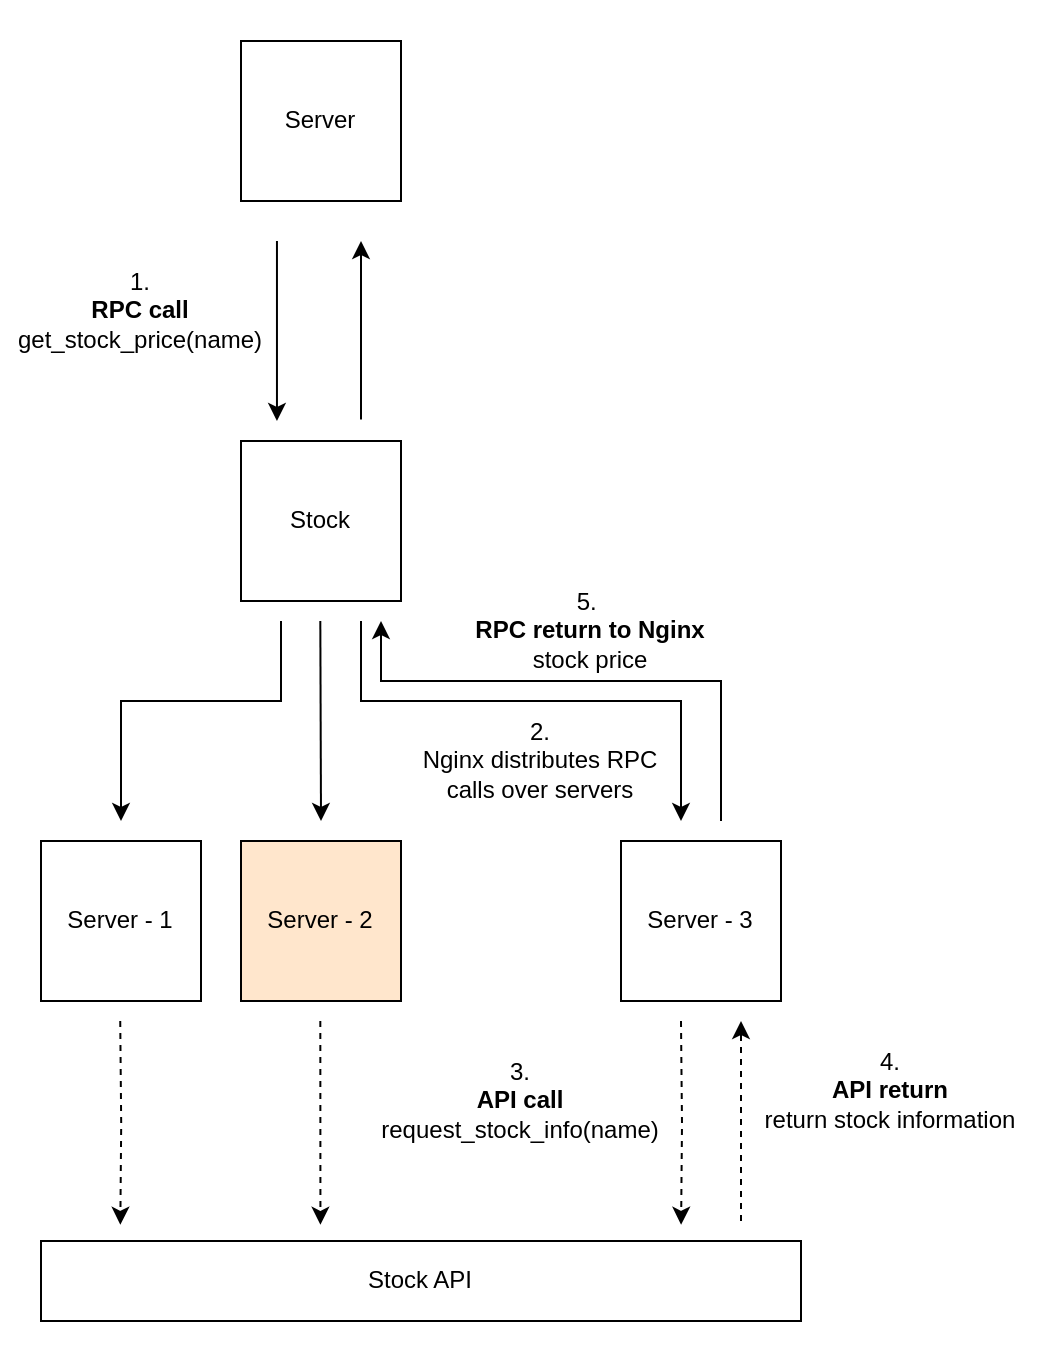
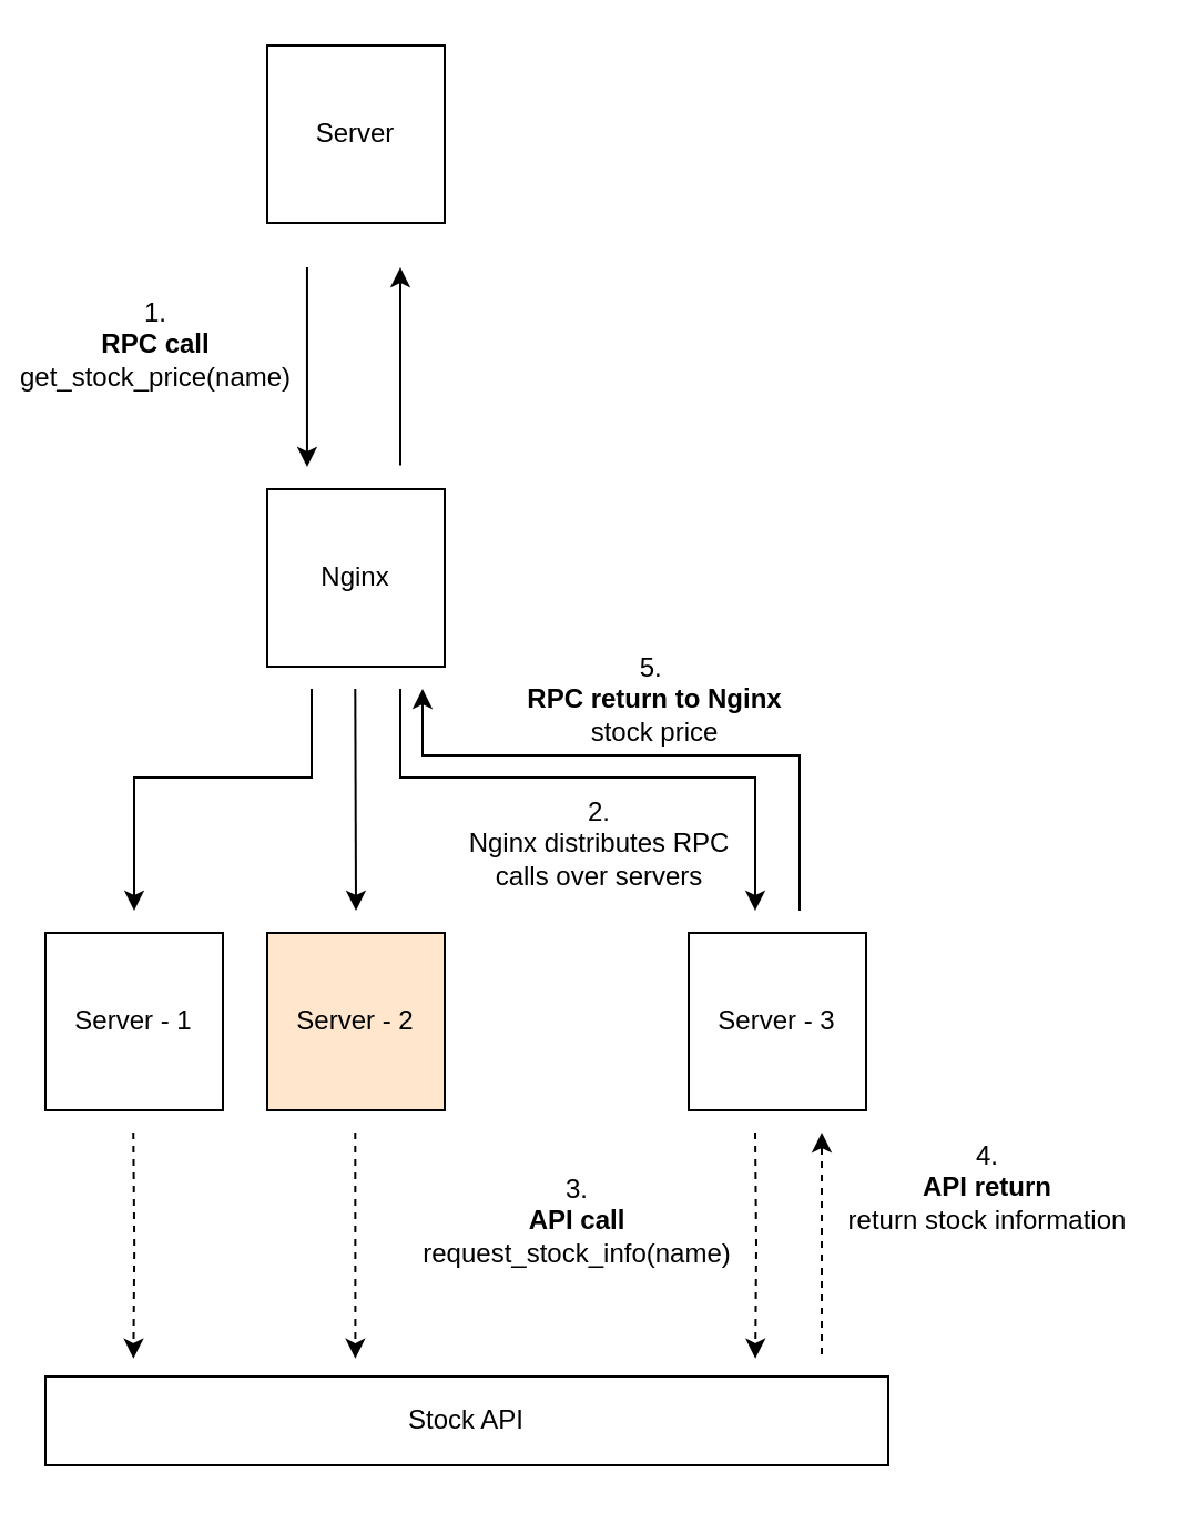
  <mxCell id="0" />
  <mxCell id="1" parent="0" />
  <mxCell id="2" value="Server - 1" style="rounded=0;whiteSpace=wrap;html=1;" parent="1" vertex="1"><mxGeometry x="20" y="420" width="80" height="80" as="geometry" /></mxCell>
  <mxCell id="3" value="Server - 3" style="rounded=0;whiteSpace=wrap;html=1;" parent="1" vertex="1"><mxGeometry x="310" y="420" width="80" height="80" as="geometry" /></mxCell>
  <mxCell id="4" value="Server - 2" style="rounded=0;whiteSpace=wrap;html=1;fillColor=#ffe6cc;" parent="1" vertex="1"><mxGeometry x="120" y="420" width="80" height="80" as="geometry" /></mxCell>
- <mxCell id="5" value="Stock" style="rounded=0;whiteSpace=wrap;html=1;" parent="1" vertex="1"><mxGeometry x="120" y="220" width="80" height="80" as="geometry" /></mxCell>
+ <mxCell id="5" value="Nginx" style="rounded=0;whiteSpace=wrap;html=1;" parent="1" vertex="1"><mxGeometry x="120" y="220" width="80" height="80" as="geometry" /></mxCell>
  <mxCell id="6" value="Server" style="rounded=0;whiteSpace=wrap;html=1;" parent="1" vertex="1"><mxGeometry x="120" y="20" width="80" height="80" as="geometry" /></mxCell>
  <mxCell id="7" value="" style="shape=image;verticalLabelPosition=bottom;labelBackgroundColor=default;verticalAlign=top;aspect=fixed;imageAspect=0;image=https://www.nginx.com/wp-content/uploads/2018/08/NGINX-logo-rgb-large.png;" parent="1" vertex="1"><mxGeometry x="137.98" y="220" width="62.02" height="20.83" as="geometry" /></mxCell>
  <mxCell id="8" value="" style="endArrow=classic;html=1;rounded=0;" parent="1" edge="1"><mxGeometry width="50" height="50" relative="1" as="geometry"><mxPoint x="137.98" y="120" as="sourcePoint" /><mxPoint x="137.98" y="210" as="targetPoint" /></mxGeometry></mxCell>
  <mxCell id="9" value="" style="endArrow=classic;html=1;rounded=0;" parent="1" edge="1"><mxGeometry width="50" height="50" relative="1" as="geometry"><mxPoint x="159.66" y="310" as="sourcePoint" /><mxPoint x="160" y="410" as="targetPoint" /></mxGeometry></mxCell>
  <mxCell id="10" value="" style="endArrow=classic;html=1;rounded=0;" parent="1" edge="1"><mxGeometry width="50" height="50" relative="1" as="geometry"><mxPoint x="180" y="310" as="sourcePoint" /><mxPoint x="340" y="410" as="targetPoint" /><Array as="points"><mxPoint x="180" y="350" /><mxPoint x="340" y="350" /></Array></mxGeometry></mxCell>
  <mxCell id="11" value="" style="endArrow=classic;html=1;rounded=0;" parent="1" edge="1"><mxGeometry width="50" height="50" relative="1" as="geometry"><mxPoint x="140" y="310" as="sourcePoint" /><mxPoint x="60" y="410" as="targetPoint" /><Array as="points"><mxPoint x="140" y="350" /><mxPoint x="60" y="350" /><mxPoint x="60" y="380" /></Array></mxGeometry></mxCell>
  <mxCell id="12" value="" style="endArrow=classic;html=1;rounded=0;" parent="1" edge="1"><mxGeometry width="50" height="50" relative="1" as="geometry"><mxPoint x="180" y="209.23" as="sourcePoint" /><mxPoint x="180" y="120" as="targetPoint" /></mxGeometry></mxCell>
  <mxCell id="13" value="" style="endArrow=classic;html=1;rounded=0;" parent="1" edge="1"><mxGeometry width="50" height="50" relative="1" as="geometry"><mxPoint x="360" y="410" as="sourcePoint" /><mxPoint x="190" y="310" as="targetPoint" /><Array as="points"><mxPoint x="360" y="340" /><mxPoint x="190" y="340" /></Array></mxGeometry></mxCell>
  <mxCell id="14" value="1.&lt;br&gt;&lt;b&gt;RPC call&lt;/b&gt; get_stock_price(name)" style="text;html=1;strokeColor=none;fillColor=none;align=center;verticalAlign=middle;whiteSpace=wrap;rounded=0;" parent="1" vertex="1"><mxGeometry x="40" y="140" width="60" height="30" as="geometry" /></mxCell>
  <mxCell id="15" value="2.&lt;br&gt;Nginx distributes RPC calls over servers" style="text;html=1;strokeColor=none;fillColor=none;align=center;verticalAlign=middle;whiteSpace=wrap;rounded=0;" parent="1" vertex="1"><mxGeometry x="210" y="350" width="120" height="60" as="geometry" /></mxCell>
  <mxCell id="16" value="Stock API" style="rounded=0;whiteSpace=wrap;html=1;" parent="1" vertex="1"><mxGeometry x="20" y="620" width="380" height="40" as="geometry" /></mxCell>
  <mxCell id="17" style="edgeStyle=orthogonalEdgeStyle;rounded=0;orthogonalLoop=1;jettySize=auto;html=1;entryX=0.937;entryY=0.047;entryDx=0;entryDy=0;entryPerimeter=0;dashed=1;" parent="1" edge="1"><mxGeometry relative="1" as="geometry"><mxPoint x="340" y="510" as="sourcePoint" /><mxPoint x="340.05" y="611.88" as="targetPoint" /></mxGeometry></mxCell>
  <mxCell id="18" style="edgeStyle=orthogonalEdgeStyle;rounded=0;orthogonalLoop=1;jettySize=auto;html=1;entryX=0.937;entryY=0.047;entryDx=0;entryDy=0;entryPerimeter=0;dashed=1;" parent="1" edge="1"><mxGeometry relative="1" as="geometry"><mxPoint x="59.62" y="510" as="sourcePoint" /><mxPoint x="59.67" y="611.88" as="targetPoint" /></mxGeometry></mxCell>
  <mxCell id="19" style="edgeStyle=orthogonalEdgeStyle;rounded=0;orthogonalLoop=1;jettySize=auto;html=1;entryX=0.937;entryY=0.047;entryDx=0;entryDy=0;entryPerimeter=0;dashed=1;" parent="1" edge="1"><mxGeometry relative="1" as="geometry"><mxPoint x="159.66" y="510" as="sourcePoint" /><mxPoint x="159.71" y="611.88" as="targetPoint" /></mxGeometry></mxCell>
  <mxCell id="20" style="edgeStyle=orthogonalEdgeStyle;rounded=0;orthogonalLoop=1;jettySize=auto;html=1;dashed=1;" parent="1" edge="1"><mxGeometry relative="1" as="geometry"><mxPoint x="370" y="610" as="sourcePoint" /><mxPoint x="370" y="510" as="targetPoint" /></mxGeometry></mxCell>
  <mxCell id="21" value="3.&lt;br&gt;&lt;b&gt;API call&lt;/b&gt; request_stock_info(name)" style="text;html=1;strokeColor=none;fillColor=none;align=center;verticalAlign=middle;whiteSpace=wrap;rounded=0;" parent="1" vertex="1"><mxGeometry x="230" y="520" width="60" height="60" as="geometry" /></mxCell>
- <mxCell id="22" value="4.&lt;br&gt;&lt;b&gt;API return&lt;/b&gt; &lt;br&gt;return stock information" style="text;html=1;strokeColor=none;fillColor=none;align=center;verticalAlign=middle;whiteSpace=wrap;rounded=0;" parent="1" vertex="1"><mxGeometry x="380" y="530" width="130" height="30" as="geometry" /></mxCell>
+ <mxCell id="22" value="4.&lt;br&gt;&lt;b&gt;API return&lt;/b&gt; &lt;br&gt;return stock information" style="text;html=1;strokeColor=none;fillColor=none;align=center;verticalAlign=middle;whiteSpace=wrap;rounded=0;" parent="1" vertex="1"><mxGeometry x="380" y="520" width="130" height="30" as="geometry" /></mxCell>
  <mxCell id="23" value="5.&amp;nbsp;&lt;br&gt;&lt;b&gt;RPC return to Nginx&lt;/b&gt;&lt;br&gt;stock price" style="text;html=1;strokeColor=none;fillColor=none;align=center;verticalAlign=middle;whiteSpace=wrap;rounded=0;" parent="1" vertex="1"><mxGeometry x="230" y="300" width="130" height="30" as="geometry" /></mxCell>
